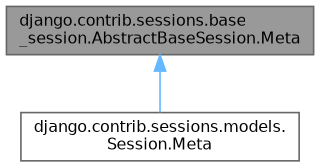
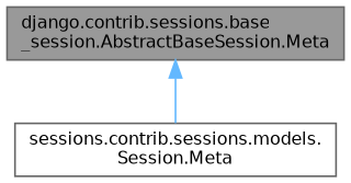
  digraph {
    node [color=gray40 fontname=Helvetica fontsize=10 shape=box style=filled]
    n1 [fillcolor=grey60 fontcolor=black height=0.2 label="django.contrib.sessions.base\l_session.AbstractBaseSession.Meta" width=0.4]
-   n2 [fillcolor=white height=0.2 label="django.contrib.sessions.models.\lSession.Meta" width=0.4]
+   n2 [fillcolor=white height=0.2 label="sessions.contrib.sessions.models.\lSession.Meta" width=0.4]
    n1 -> n2 [color=steelblue1 dir=back fontname=Helvetica fontsize=10 labelfontname=Helvetica labelfontsize=10 style=solid]
  }
